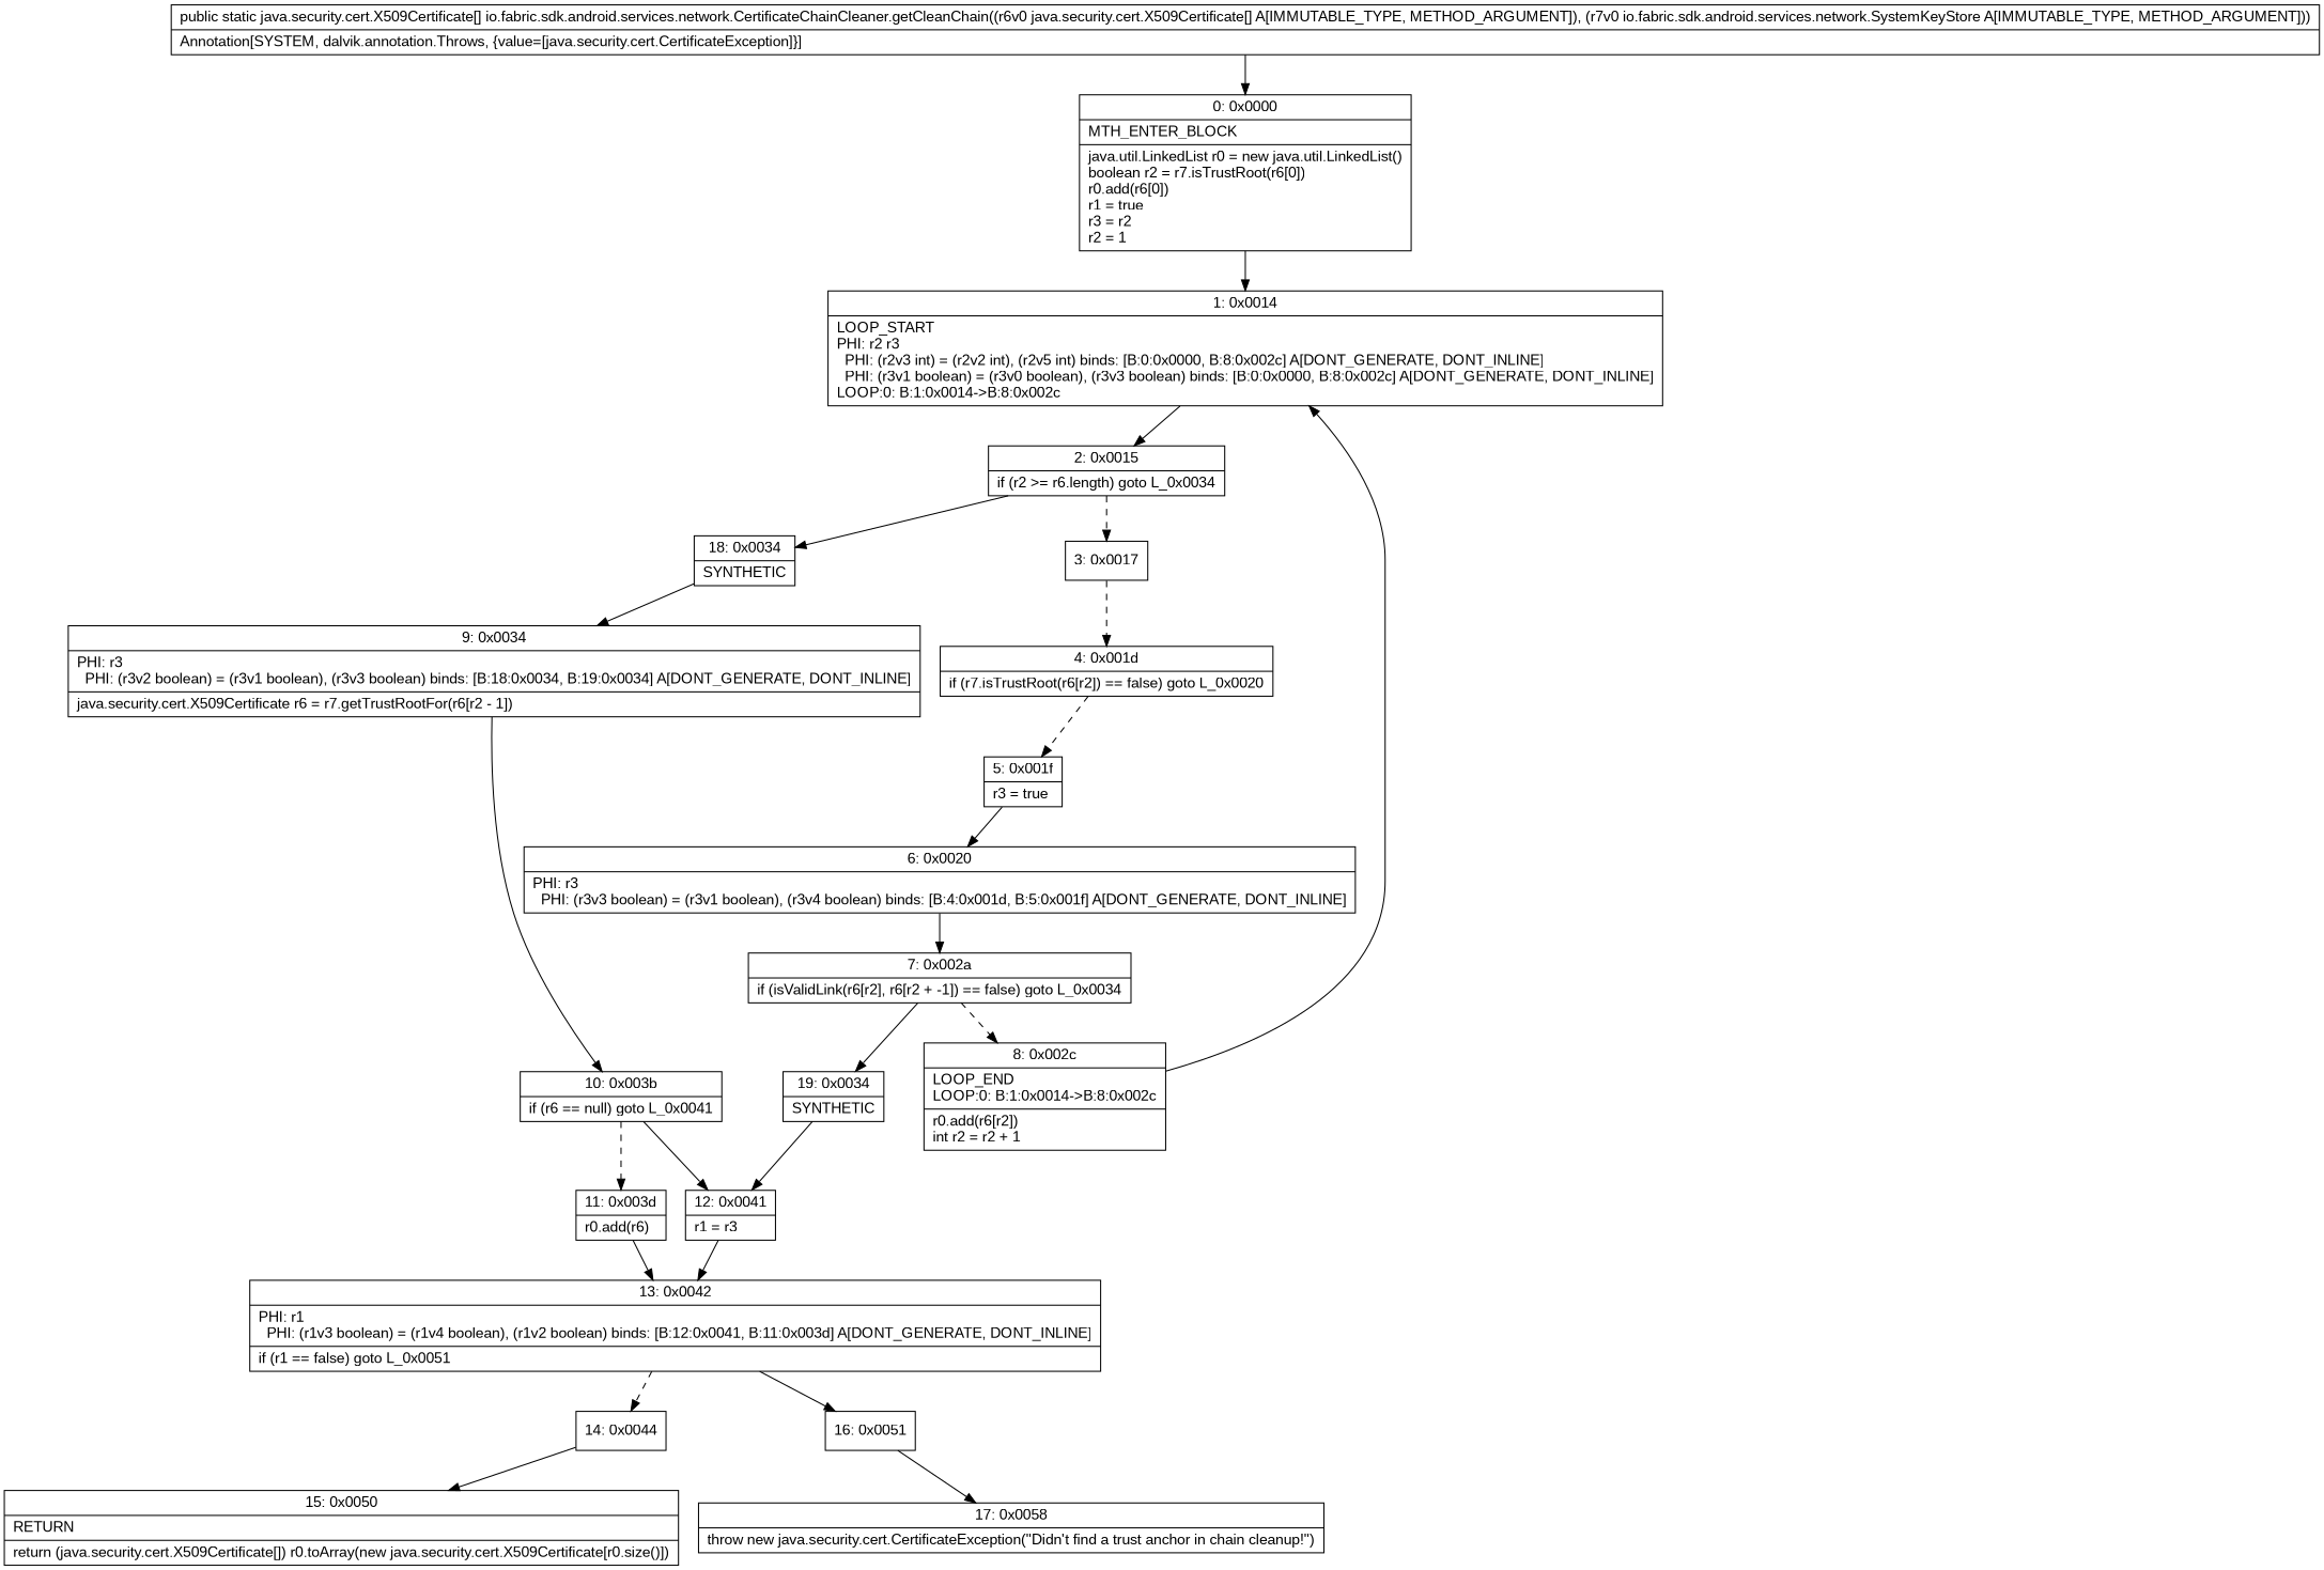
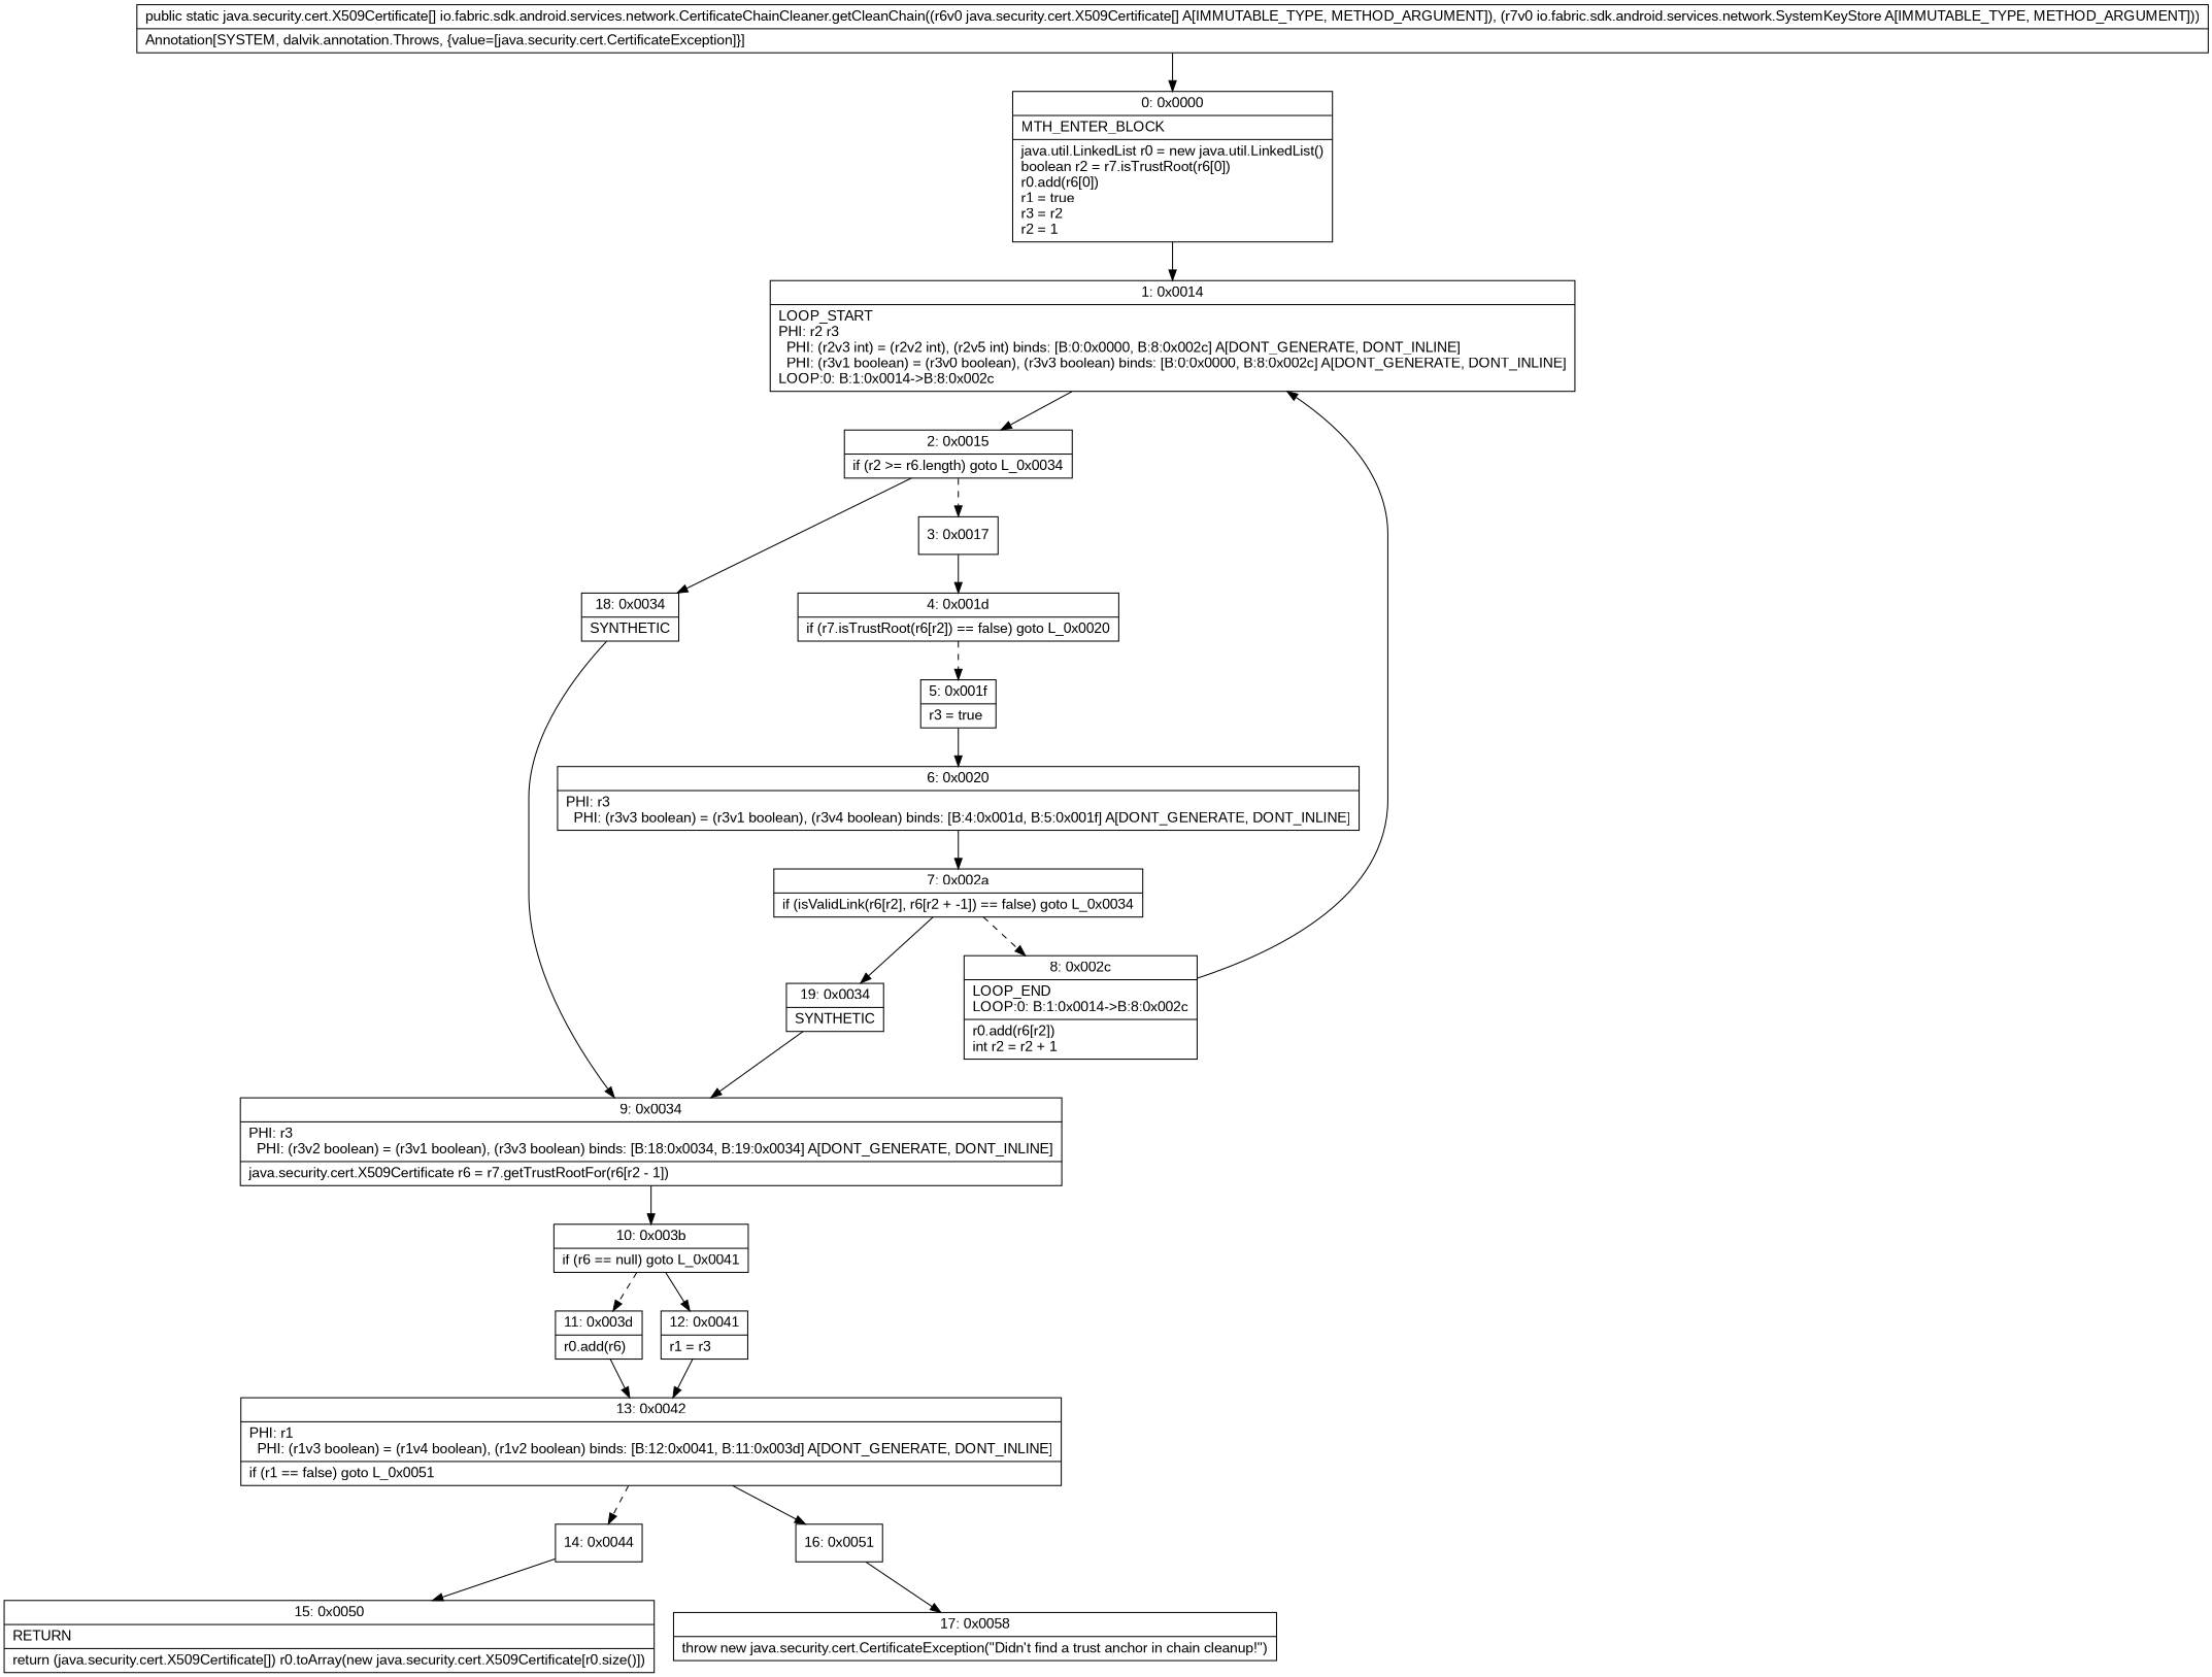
  digraph {
    fontname="Liberation Sans"
    node [fontname="Liberation Sans" shape=record]
    edge [fontname="Liberation Sans"]
    n1 [label="{0\:\ 0x0000|MTH_ENTER_BLOCK\l|java.util.LinkedList r0 = new java.util.LinkedList()\lboolean r2 = r7.isTrustRoot(r6[0])\lr0.add(r6[0])\lr1 = true\lr3 = r2\lr2 = 1\l}"]
    n2 [label="{1\:\ 0x0014|LOOP_START\lPHI: r2 r3 \l  PHI: (r2v3 int) = (r2v2 int), (r2v5 int) binds: [B:0:0x0000, B:8:0x002c] A[DONT_GENERATE, DONT_INLINE]\l  PHI: (r3v1 boolean) = (r3v0 boolean), (r3v3 boolean) binds: [B:0:0x0000, B:8:0x002c] A[DONT_GENERATE, DONT_INLINE]\lLOOP:0: B:1:0x0014\-\>B:8:0x002c\l}"]
    n3 [label="{2\:\ 0x0015|if (r2 \>= r6.length) goto L_0x0034\l}"]
    n4 [label="{3\:\ 0x0017}"]
    n5 [label="{18\:\ 0x0034|SYNTHETIC\l}"]
    n6 [label="{4\:\ 0x001d|if (r7.isTrustRoot(r6[r2]) == false) goto L_0x0020\l}"]
    n7 [label="{9\:\ 0x0034|PHI: r3 \l  PHI: (r3v2 boolean) = (r3v1 boolean), (r3v3 boolean) binds: [B:18:0x0034, B:19:0x0034] A[DONT_GENERATE, DONT_INLINE]\l|java.security.cert.X509Certificate r6 = r7.getTrustRootFor(r6[r2 \- 1])\l}"]
    n8 [label="{5\:\ 0x001f|r3 = true\l}"]
    n9 [label="{6\:\ 0x0020|PHI: r3 \l  PHI: (r3v3 boolean) = (r3v1 boolean), (r3v4 boolean) binds: [B:4:0x001d, B:5:0x001f] A[DONT_GENERATE, DONT_INLINE]\l}"]
    n10 [label="{7\:\ 0x002a|if (isValidLink(r6[r2], r6[r2 + \-1]) == false) goto L_0x0034\l}"]
    n11 [label="{8\:\ 0x002c|LOOP_END\lLOOP:0: B:1:0x0014\-\>B:8:0x002c\l|r0.add(r6[r2])\lint r2 = r2 + 1\l}"]
    n12 [label="{19\:\ 0x0034|SYNTHETIC\l}"]
    n13 [label="{10\:\ 0x003b|if (r6 == null) goto L_0x0041\l}"]
    n14 [label="{11\:\ 0x003d|r0.add(r6)\l}"]
    n15 [label="{12\:\ 0x0041|r1 = r3\l}"]
    n16 [label="{13\:\ 0x0042|PHI: r1 \l  PHI: (r1v3 boolean) = (r1v4 boolean), (r1v2 boolean) binds: [B:12:0x0041, B:11:0x003d] A[DONT_GENERATE, DONT_INLINE]\l|if (r1 == false) goto L_0x0051\l}"]
    n17 [label="{14\:\ 0x0044}"]
    n18 [label="{16\:\ 0x0051}"]
    n19 [label="{15\:\ 0x0050|RETURN\l|return (java.security.cert.X509Certificate[]) r0.toArray(new java.security.cert.X509Certificate[r0.size()])\l}"]
    n20 [label="{17\:\ 0x0058|throw new java.security.cert.CertificateException(\"Didn't find a trust anchor in chain cleanup!\")\l}"]
    n21 [label="{public static java.security.cert.X509Certificate[] io.fabric.sdk.android.services.network.CertificateChainCleaner.getCleanChain((r6v0 java.security.cert.X509Certificate[] A[IMMUTABLE_TYPE, METHOD_ARGUMENT]), (r7v0 io.fabric.sdk.android.services.network.SystemKeyStore A[IMMUTABLE_TYPE, METHOD_ARGUMENT]))  | Annotation[SYSTEM, dalvik.annotation.Throws, \{value=[java.security.cert.CertificateException]\}]\l}"]
    n1 -> n2
    n2 -> n3
    n3 -> n4 [style=dashed]
    n3 -> n5
-   n4 -> n6 [style=dashed]
+   n4 -> n6
    n5 -> n7
    n6 -> n8 [style=dashed]
    n7 -> n13
    n8 -> n9
    n9 -> n10
    n10 -> n11 [style=dashed]
    n10 -> n12
    n11 -> n2
-   n12 -> n15
+   n12 -> n7
    n13 -> n14 [style=dashed]
    n13 -> n15
    n14 -> n16
    n15 -> n16
    n16 -> n17 [style=dashed]
    n16 -> n18
    n17 -> n19
    n18 -> n20
    n21 -> n1
  }
